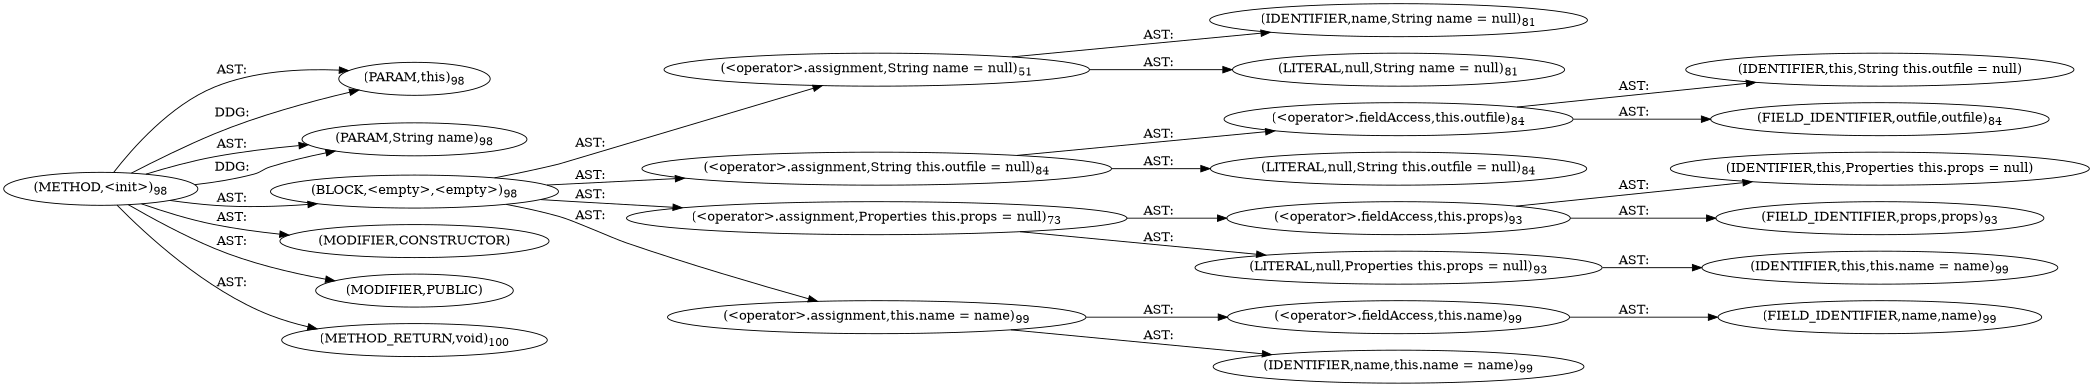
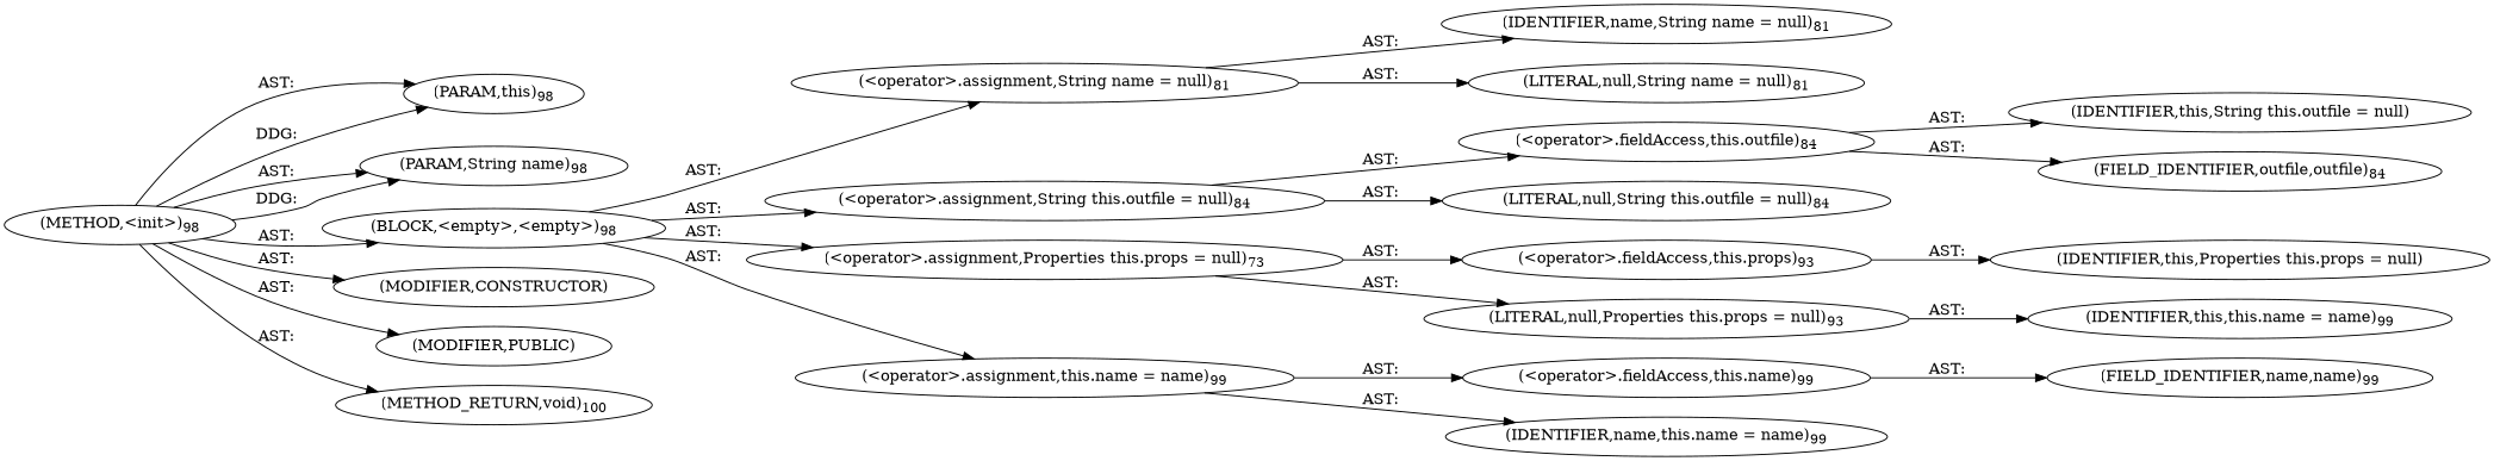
  digraph {
    rankdir=LR
    n1 [label=<(METHOD,&lt;init&gt;)<SUB>98</SUB>>]
    n2 [label=<(PARAM,this)<SUB>98</SUB>>]
    n3 [label=<(PARAM,String name)<SUB>98</SUB>>]
    n4 [label=<(BLOCK,&lt;empty&gt;,&lt;empty&gt;)<SUB>98</SUB>>]
    n5 [label=<(MODIFIER,CONSTRUCTOR)>]
    n6 [label=<(MODIFIER,PUBLIC)>]
    n7 [label=<(METHOD_RETURN,void)<SUB>100</SUB>>]
-   n8 [label=<(&lt;operator&gt;.assignment,String name = null)<SUB>51</SUB>>]
+   n8 [label=<(&lt;operator&gt;.assignment,String name = null)<SUB>81</SUB>>]
    n9 [label=<(&lt;operator&gt;.assignment,String this.outfile = null)<SUB>84</SUB>>]
    n10 [label=<(&lt;operator&gt;.assignment,Properties this.props = null)<SUB>73</SUB>>]
    n11 [label=<(&lt;operator&gt;.assignment,this.name = name)<SUB>99</SUB>>]
    n12 [label=<(IDENTIFIER,name,String name = null)<SUB>81</SUB>>]
    n13 [label=<(LITERAL,null,String name = null)<SUB>81</SUB>>]
    n14 [label=<(&lt;operator&gt;.fieldAccess,this.outfile)<SUB>84</SUB>>]
    n15 [label=<(LITERAL,null,String this.outfile = null)<SUB>84</SUB>>]
    n16 [label=<(&lt;operator&gt;.fieldAccess,this.props)<SUB>93</SUB>>]
    n17 [label=<(LITERAL,null,Properties this.props = null)<SUB>93</SUB>>]
    n18 [label=<(&lt;operator&gt;.fieldAccess,this.name)<SUB>99</SUB>>]
    n19 [label=<(IDENTIFIER,name,this.name = name)<SUB>99</SUB>>]
    n20 [label=<(IDENTIFIER,this,String this.outfile = null)>]
    n21 [label=<(FIELD_IDENTIFIER,outfile,outfile)<SUB>84</SUB>>]
    n22 [label=<(IDENTIFIER,this,Properties this.props = null)>]
-   n23 [label=<(FIELD_IDENTIFIER,props,props)<SUB>93</SUB>>]
    n24 [label=<(IDENTIFIER,this,this.name = name)<SUB>99</SUB>>]
    n25 [label=<(FIELD_IDENTIFIER,name,name)<SUB>99</SUB>>]
    n1 -> n2 [label="AST: "]
    n1 -> n2 [label="DDG: "]
    n1 -> n3 [label="AST: "]
    n1 -> n3 [label="DDG: "]
    n1 -> n4 [label="AST: "]
    n1 -> n5 [label="AST: "]
    n1 -> n6 [label="AST: "]
    n1 -> n7 [label="AST: "]
    n4 -> n8 [label="AST: "]
    n4 -> n9 [label="AST: "]
    n4 -> n10 [label="AST: "]
    n4 -> n11 [label="AST: "]
    n8 -> n12 [label="AST: "]
    n8 -> n13 [label="AST: "]
    n9 -> n14 [label="AST: "]
    n9 -> n15 [label="AST: "]
    n10 -> n16 [label="AST: "]
    n10 -> n17 [label="AST: "]
    n11 -> n18 [label="AST: "]
    n11 -> n19 [label="AST: "]
    n14 -> n20 [label="AST: "]
    n14 -> n21 [label="AST: "]
    n16 -> n22 [label="AST: "]
-   n16 -> n23 [label="AST: "]
    n17 -> n24 [label="AST: "]
    n18 -> n25 [label="AST: "]
  }
